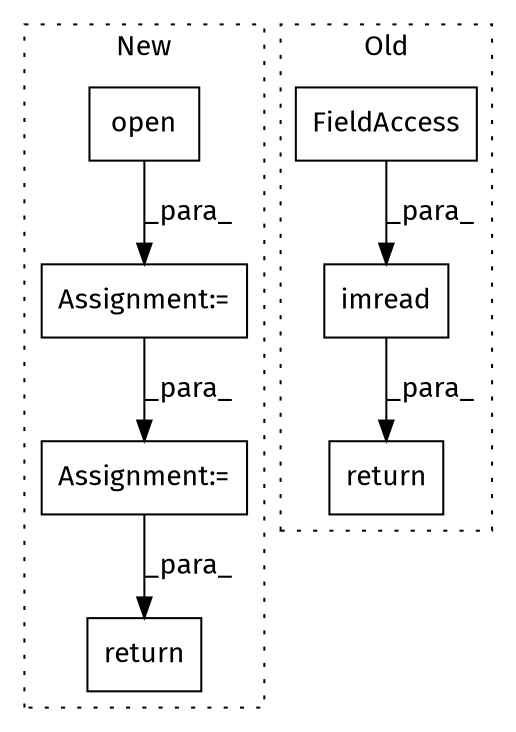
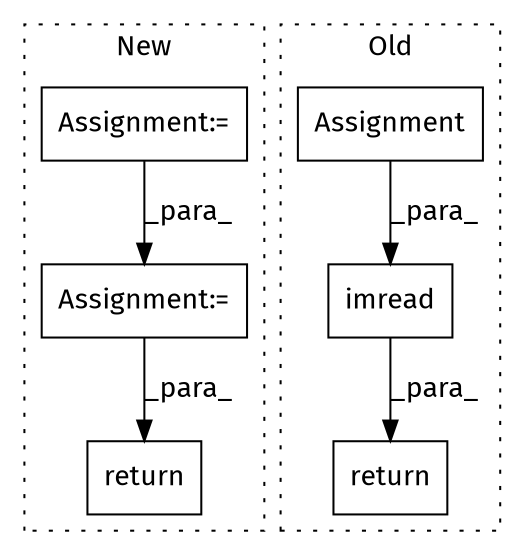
  digraph {
    fontname="Fira Sans"
    node [a=41 fontname="Fira Sans" l=7 shape=box]
    edge [fontname="Fira Sans"]
    n1 [label=return s=1981]
    n2 [a=7 l=1 label="Assignment:=" s=1905]
    n3 [a=7 l=1 label="Assignment:=" s=1952]
-   n4 [a=32 l="5,1" label=open s="1916,1925"]
    n5 [a=32 l="7,1" label=imread s="1912,1928"]
    n6 [label=return s=1894]
-   n7 [a=22 l=10 label=FieldAccess s=1901]
+   n7 [a=22 l=10 label=Assignment s=1901]
    subgraph cluster_1 {
      label=New
      style=dotted
      n1
      n2
      n3
-     n4
    }
    subgraph cluster_2 {
      label=Old
      style=dotted
      n5
      n6
      n7
    }
    n2 -> n3 [label=_para_]
    n3 -> n1 [label=_para_]
-   n4 -> n2 [label=_para_]
    n5 -> n6 [label=_para_]
    n7 -> n5 [label=_para_]
  }
